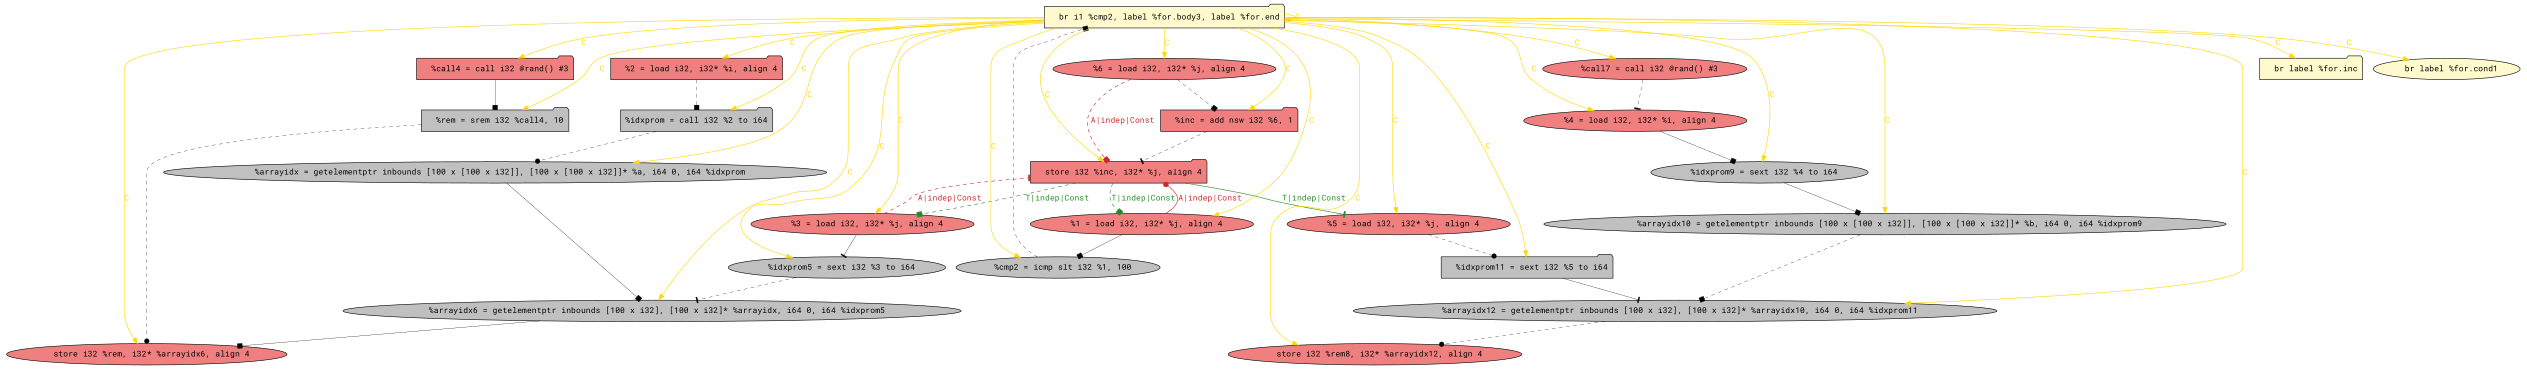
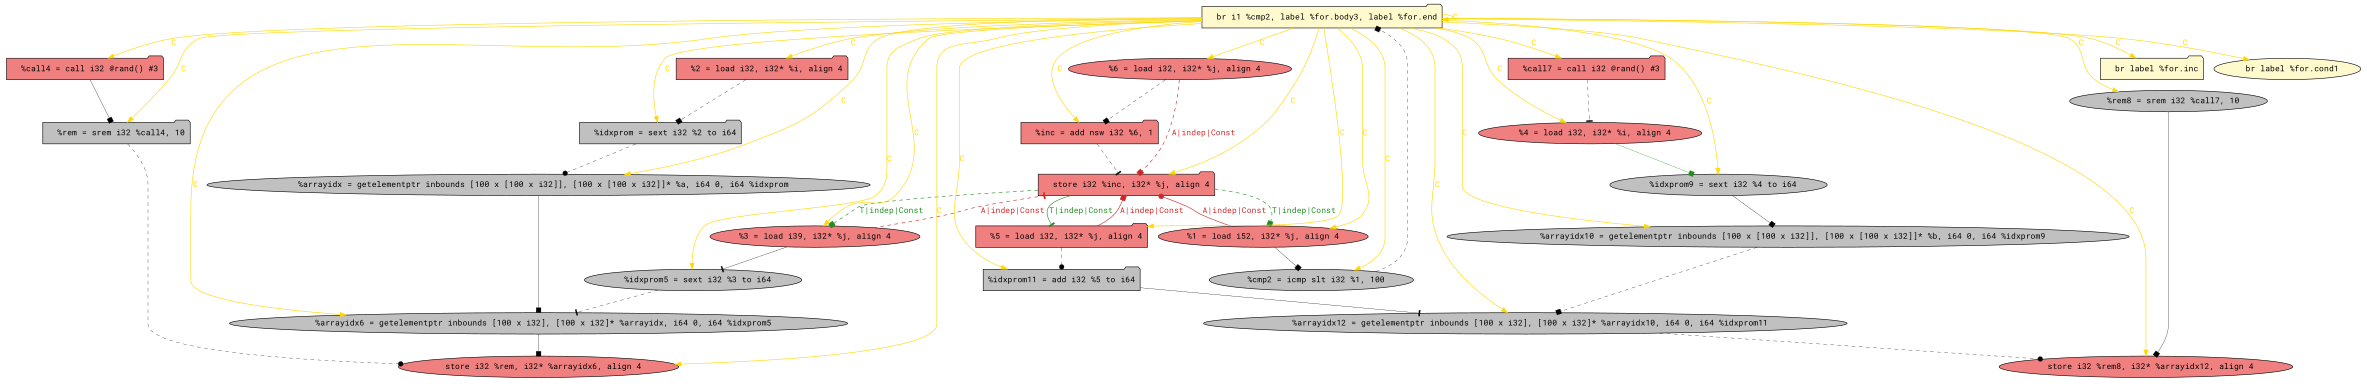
  digraph {
    fontname="Roboto Mono"
    node [fillcolor=lightcoral fontname="Roboto Mono" shape=ellipse style=filled]
    edge [color=gold fontcolor=gold fontname="Roboto Mono" penwidth=1.0 style=solid]
    n1 [fillcolor=grey label="  %rem = srem i32 %call4, 10" shape=folder]
    n2 [label="  store i32 %rem, i32* %arrayidx6, align 4"]
    n3 [label="  %call4 = call i32 @rand() #3" shape=folder]
    n4 [fillcolor=grey label="  %arrayidx = getelementptr inbounds [100 x [100 x i32]], [100 x [100 x i32]]* %a, i64 0, i64 %idxprom"]
    n5 [fillcolor=grey label="  %arrayidx6 = getelementptr inbounds [100 x i32], [100 x i32]* %arrayidx, i64 0, i64 %idxprom5"]
    n6 [label="  %4 = load i32, i32* %i, align 4"]
    n7 [fillcolor=grey label="  %idxprom9 = sext i32 %4 to i64"]
    n8 [fillcolor=grey label="  %arrayidx10 = getelementptr inbounds [100 x [100 x i32]], [100 x [100 x i32]]* %b, i64 0, i64 %idxprom9"]
    n9 [label="  %2 = load i32, i32* %i, align 4" shape=folder]
-   n10 [fillcolor=grey label="%idxprom = call i32 %2 to i64" shape=folder]
+   n10 [fillcolor=grey label="  %idxprom = sext i32 %2 to i64" shape=folder]
    n11 [fillcolor=grey label="  %arrayidx12 = getelementptr inbounds [100 x i32], [100 x i32]* %arrayidx10, i64 0, i64 %idxprom11"]
    n12 [label="  store i32 %rem8, i32* %arrayidx12, align 4"]
    n13 [label="  %6 = load i32, i32* %j, align 4"]
    n14 [label="  %inc = add nsw i32 %6, 1" shape=folder]
    n15 [label="  store i32 %inc, i32* %j, align 4" shape=folder]
-   n16 [label="  %3 = load i32, i32* %j, align 4"]
-   n17 [label="  %1 = load i32, i32* %j, align 4"]
-   n18 [label="  %5 = load i32, i32* %j, align 4"]
-   n19 [fillcolor=grey label="  %idxprom11 = sext i32 %5 to i64" shape=folder]
+   n16 [label="%3 = load i39, i32* %j, align 4"]
+   n17 [label="%1 = load i52, i32* %j, align 4"]
+   n18 [label="  %5 = load i32, i32* %j, align 4" shape=folder]
+   n19 [fillcolor=grey label="%idxprom11 = add i32 %5 to i64" shape=folder]
    n20 [fillcolor=grey label="  %idxprom5 = sext i32 %3 to i64"]
    n21 [fillcolor=grey label="  %cmp2 = icmp slt i32 %1, 100"]
    n22 [fillcolor=lemonchiffon label="  br i1 %cmp2, label %for.body3, label %for.end" shape=folder]
    n23 [fillcolor=lemonchiffon label="  br label %for.inc" shape=folder]
+   n24 [fillcolor=grey label="  %rem8 = srem i32 %call7, 10"]
    n25 [fillcolor=lemonchiffon label="  br label %for.cond1"]
-   n26 [label="  %call7 = call i32 @rand() #3"]
+   n26 [label="  %call7 = call i32 @rand() #3" shape=folder]
    n1 -> n2 [arrowhead=dot color=black fontcolor=black penwidth=0.5 style=dashed]
    n3 -> n1 [arrowhead=box color=black fontcolor=black penwidth=0.5]
    n4 -> n5 [arrowhead=box color=black fontcolor=black penwidth=0.5]
    n5 -> n2 [arrowhead=box color=black fontcolor=black penwidth=0.5]
-   n6 -> n7 [arrowhead=box color=black fontcolor=black penwidth=0.5]
+   n6 -> n7 [arrowhead=box color=forestgreen fontcolor=black penwidth=0.5]
    n7 -> n8 [arrowhead=box color=black fontcolor=black penwidth=0.5]
    n8 -> n11 [arrowhead=box color=black fontcolor=black penwidth=0.5 style=dashed]
    n9 -> n10 [arrowhead=box color=black fontcolor=black penwidth=0.5 style=dashed]
    n10 -> n4 [arrowhead=dot color=black fontcolor=black penwidth=0.5 style=dashed]
    n11 -> n12 [arrowhead=dot color=black fontcolor=black penwidth=0.5 style=dashed]
    n13 -> n14 [arrowhead=box color=black fontcolor=black penwidth=0.5 style=dashed]
    n13 -> n15 [arrowhead=box color=firebrick3 fontcolor=firebrick3 label="A|indep|Const" style=dashed]
    n14 -> n15 [arrowhead=tee color=black fontcolor=black penwidth=0.5 style=dashed]
    n15 -> n16 [arrowhead=box color=forestgreen fontcolor=forestgreen label="T|indep|Const" style=dashed]
    n15 -> n17 [arrowhead=box color=forestgreen fontcolor=forestgreen label="T|indep|Const" style=dashed]
    n15 -> n18 [arrowhead=tee color=forestgreen fontcolor=forestgreen label="T|indep|Const"]
    n16 -> n15 [arrowhead=tee color=firebrick3 fontcolor=firebrick3 label="A|indep|Const" style=dashed]
    n16 -> n20 [arrowhead=tee color=black fontcolor=black penwidth=0.5]
    n17 -> n15 [arrowhead=dot color=firebrick3 fontcolor=firebrick3 label="A|indep|Const"]
    n17 -> n21 [arrowhead=box color=black fontcolor=black penwidth=0.5]
+   n18 -> n15 [arrowhead=box color=firebrick3 fontcolor=firebrick3 label="A|indep|Const"]
    n18 -> n19 [arrowhead=dot color=black fontcolor=black penwidth=0.5 style=dashed]
    n19 -> n11 [arrowhead=tee color=black fontcolor=black penwidth=0.5]
    n20 -> n5 [arrowhead=tee color=black fontcolor=black penwidth=0.5 style=dashed]
    n21 -> n22 [arrowhead=box color=black fontcolor=black penwidth=0.5 style=dashed]
    n22 -> n1 [label=C]
    n22 -> n2 [label=C]
    n22 -> n3 [label=C]
    n22 -> n4 [label=C]
    n22 -> n5 [label=C]
    n22 -> n6 [label=C]
    n22 -> n7 [label=C]
    n22 -> n8 [label=C]
    n22 -> n9 [label=C]
    n22 -> n10 [label=C]
    n22 -> n11 [label=C]
    n22 -> n12 [label=C]
    n22 -> n13 [label=C]
    n22 -> n14 [label=C]
    n22 -> n15 [label=C]
    n22 -> n16 [label=C]
    n22 -> n17 [label=C]
    n22 -> n18 [label=C]
    n22 -> n19 [label=C]
    n22 -> n20 [label=C]
    n22 -> n21 [label=C]
    n22 -> n22 [label=C]
    n22 -> n23 [label=C]
+   n22 -> n24 [label=C]
    n22 -> n25 [label=C]
    n22 -> n26 [label=C]
+   n24 -> n12 [arrowhead=box color=black fontcolor=black penwidth=0.5]
    n26 -> n6 [arrowhead=tee color=black fontcolor=black penwidth=0.5 style=dashed]
  }
